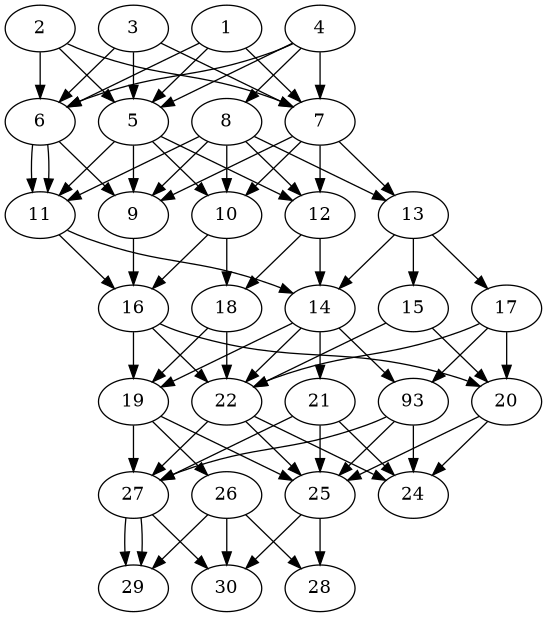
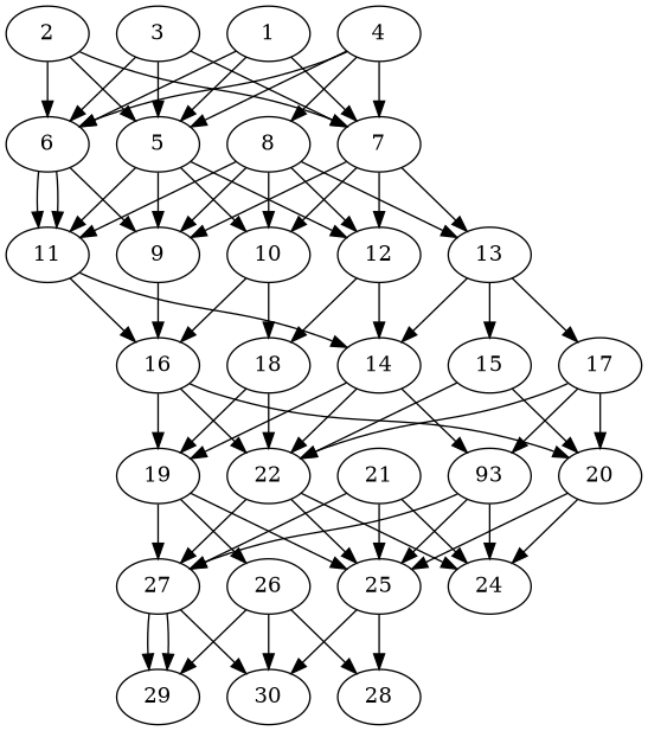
  digraph {
    node [alpha=0.09]
    1 [alpha=0.17 expect_size=36618240]
    5 [alpha=0.07 expect_size=34842624]
    6 [alpha=0.19 expect_size=31024128]
    7 [alpha=0.04 expect_size=41684992]
    9 [alpha=0.01 expect_size=21811200]
    10 [expect_size=46464000]
    11 [alpha=0.14 expect_size=41538560]
    12 [alpha=0.14 expect_size=35223552]
    13 [alpha=0.10 expect_size=6579200]
    16 [alpha=0.16 expect_size=32453632]
    18 [alpha=0.19 expect_size=40413184]
    14 [alpha=0.05 expect_size=33913856]
    15 [alpha=0.02 expect_size=14902272]
    17 [alpha=0.01 expect_size=30065664]
    2 [alpha=0.08 expect_size=48840704]
    3 [alpha=0.12 expect_size=39691264]
    4 [alpha=0.12 expect_size=15549440]
    8 [expect_size=18282496]
    19 [alpha=0.03 expect_size=14354432]
    22 [alpha=0.02 expect_size=24778752]
    20 [alpha=0.01 expect_size=17044480]
    21 [alpha=0.12 expect_size=38887424]
    n23 [alpha=0.06 expect_size=9633792 label=93]
    25 [alpha=0.16 expect_size=43921408]
    26 [alpha=0.08 expect_size=49095680]
    27 [alpha=0.16 expect_size=39554048]
    24 [alpha=0.15 expect_size=32189440]
    28 [expect_size=41652224]
    30 [alpha=0.06 expect_size=46553088]
    29 [expect_size=38631424]
    1 -> 5
    1 -> 6
    1 -> 7
    5 -> 9
    5 -> 10
    5 -> 11
    5 -> 12
    6 -> 9
    6 -> 11
    6 -> 11
    7 -> 9
    7 -> 10
    7 -> 12
    7 -> 13
    9 -> 16
    10 -> 16
    10 -> 18
    11 -> 16
    11 -> 14
    12 -> 18
    12 -> 14
    13 -> 14
    13 -> 15
    13 -> 17
    16 -> 19
    16 -> 22
    16 -> 20
    18 -> 19
    18 -> 22
    14 -> 19
    14 -> 22
-   14 -> 21
    14 -> n23
    15 -> 22
    15 -> 20
    17 -> 22
    17 -> 20
    17 -> n23
    2 -> 5
    2 -> 6
    2 -> 7
    3 -> 5
    3 -> 6
    3 -> 7
    4 -> 5
    4 -> 6
    4 -> 7
    4 -> 8
    8 -> 9
    8 -> 10
    8 -> 11
    8 -> 12
    8 -> 13
    19 -> 25
    19 -> 26
    19 -> 27
    22 -> 25
    22 -> 27
    22 -> 24
    20 -> 25
    20 -> 24
    21 -> 25
    21 -> 27
    21 -> 24
    n23 -> 25
    n23 -> 27
    n23 -> 24
    25 -> 28
    25 -> 30
    26 -> 28
    26 -> 30
    26 -> 29
    27 -> 30
    27 -> 29
    27 -> 29
  }
